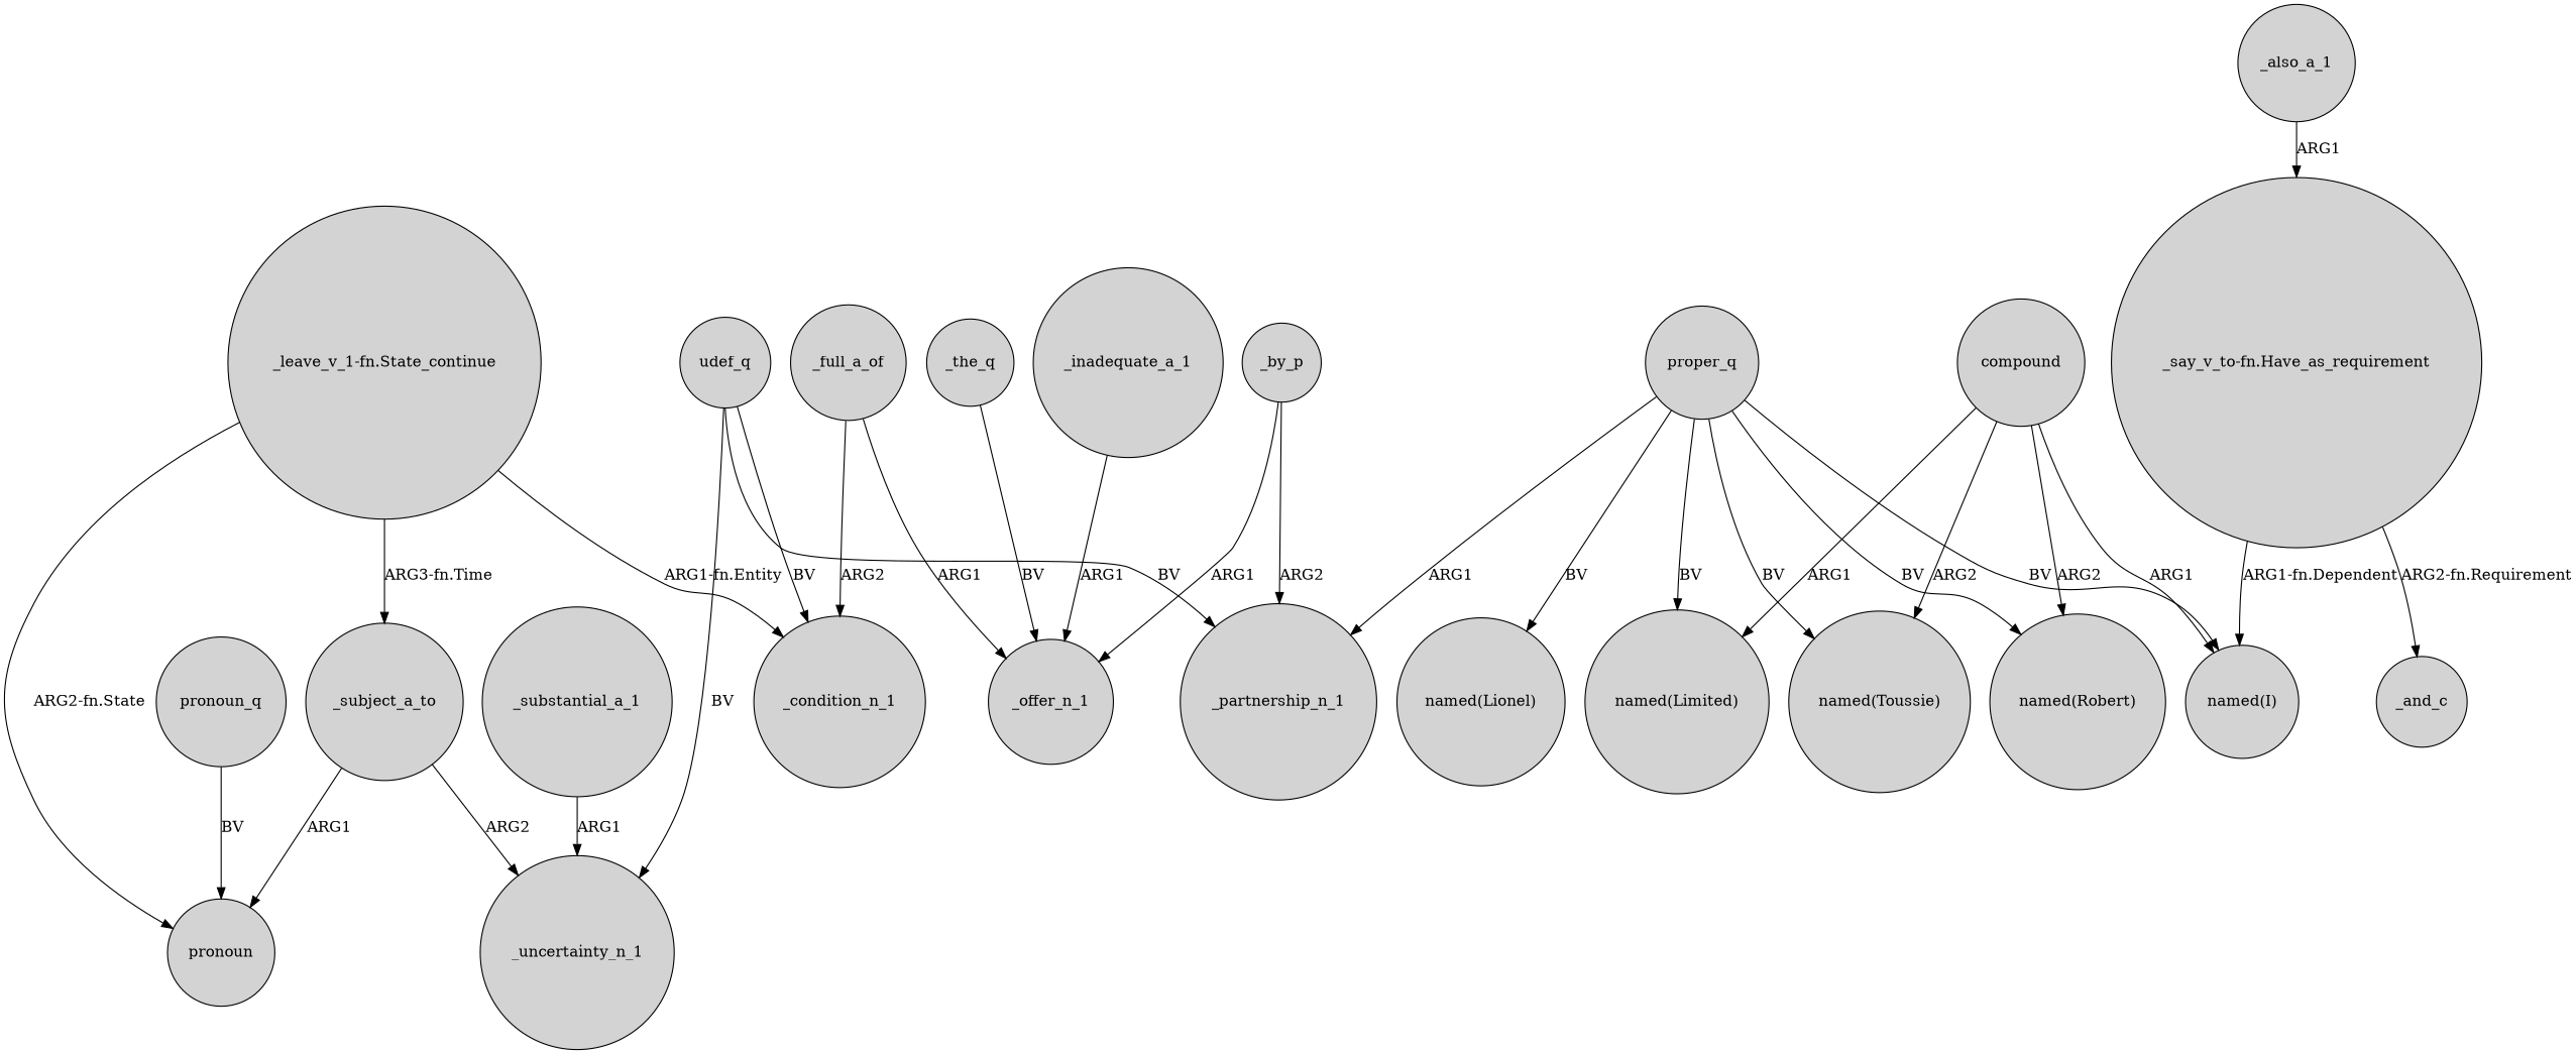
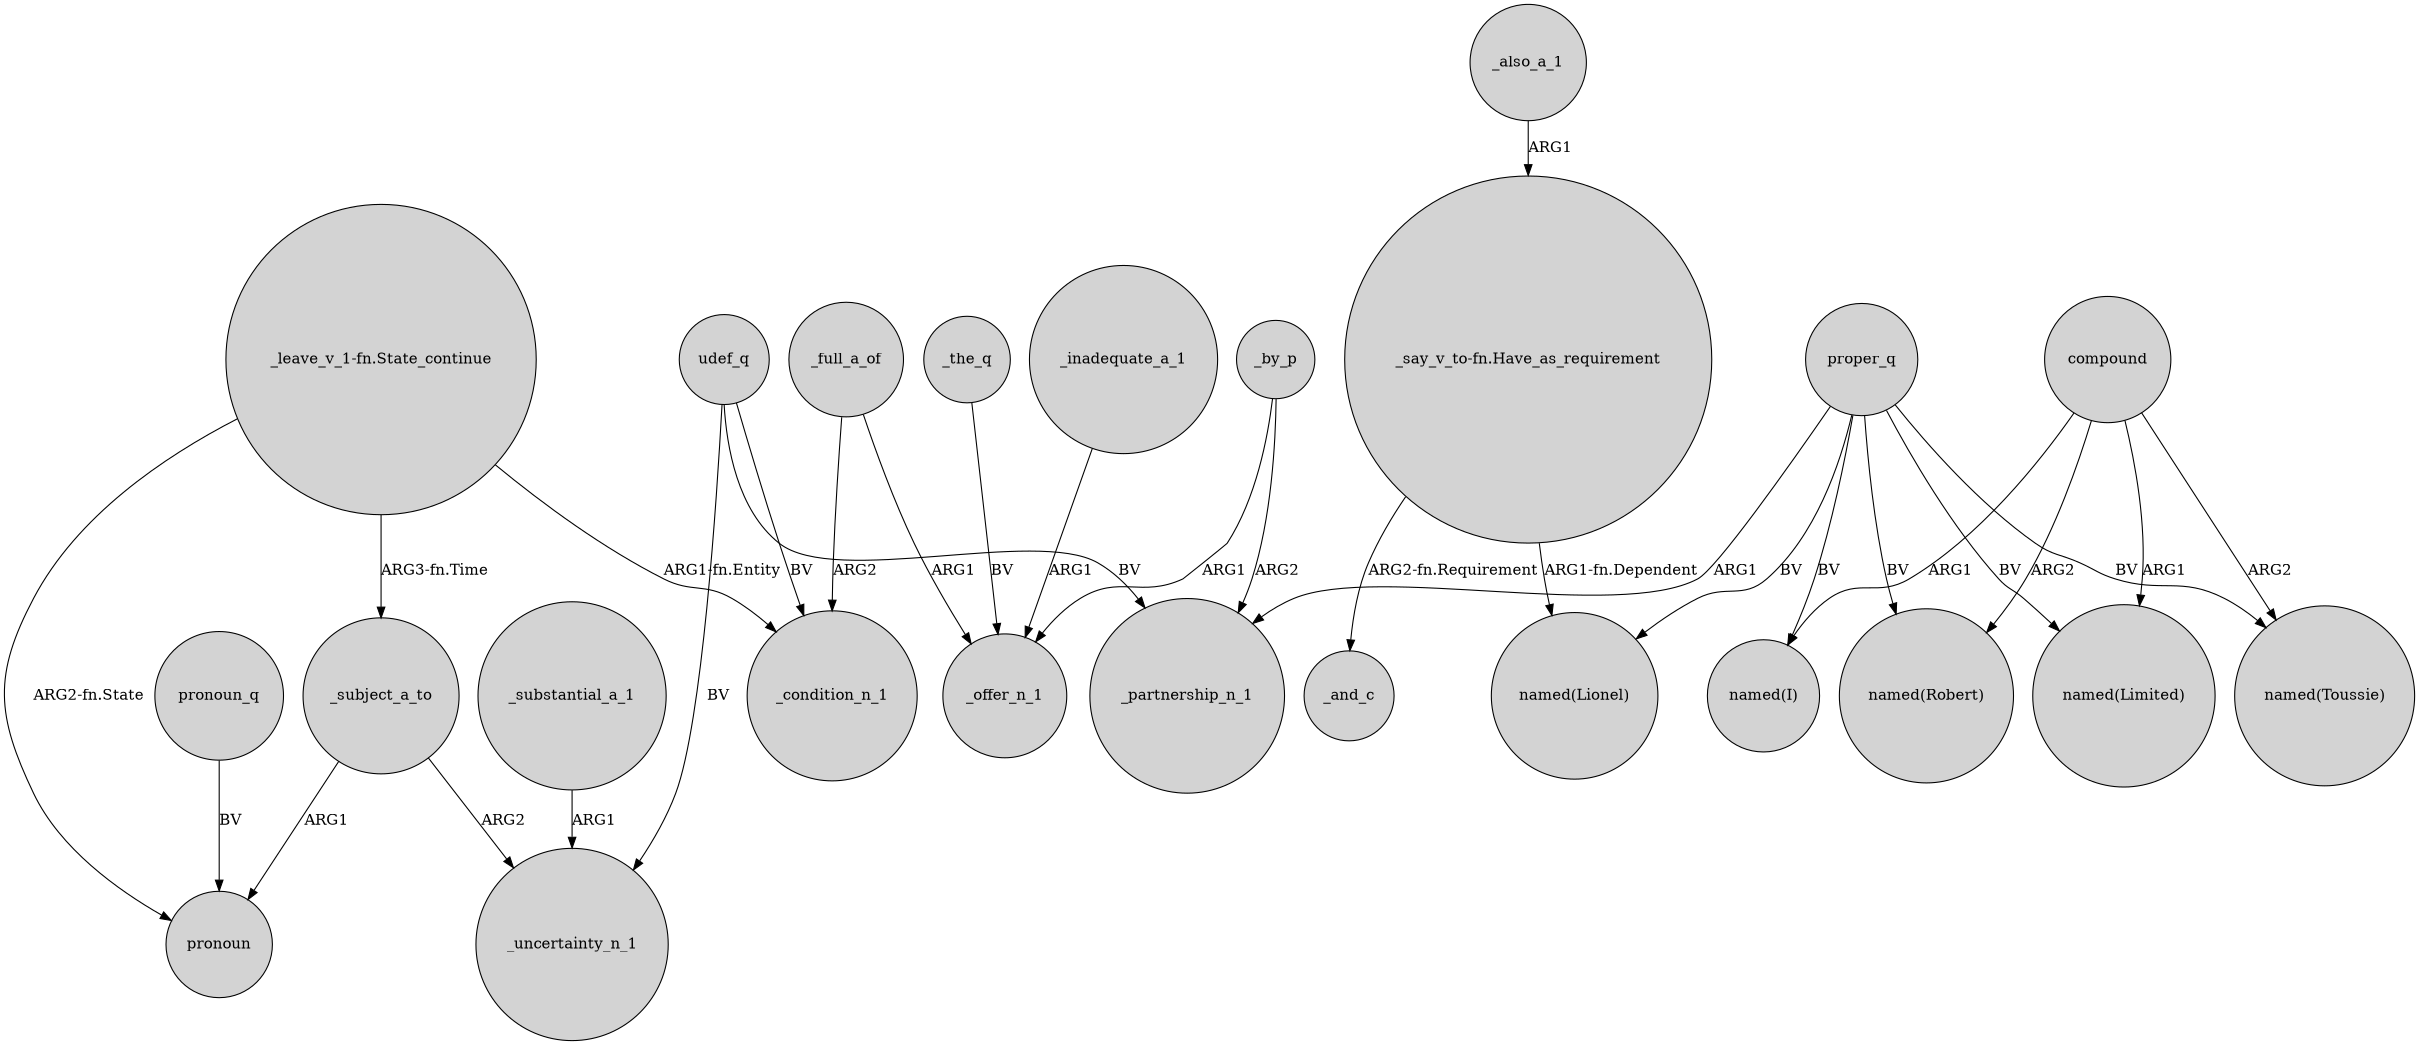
  digraph {
    node [shape=circle style=filled]
    n1 [label=pronoun]
    _subject_a_to
    _uncertainty_n_1
    _full_a_of
    _offer_n_1
    _condition_n_1
    _substantial_a_1
    udef_q
    _partnership_n_1
    _by_p
    proper_q
    "named(Lionel)"
    "named(I)"
    "named(Robert)"
    "named(Toussie)"
    "named(Limited)"
    compound
    pronoun_q
    "_say_v_to-fn.Have_as_requirement"
    _and_c
    _inadequate_a_1
    "_leave_v_1-fn.State_continue"
    _the_q
    _also_a_1
    _subject_a_to -> n1 [label=ARG1]
    _subject_a_to -> _uncertainty_n_1 [label=ARG2]
    _full_a_of -> _offer_n_1 [label=ARG1]
    _full_a_of -> _condition_n_1 [label=ARG2]
    _substantial_a_1 -> _uncertainty_n_1 [label=ARG1]
    udef_q -> _uncertainty_n_1 [label=BV]
    udef_q -> _condition_n_1 [label=BV]
    udef_q -> _partnership_n_1 [label=BV]
    _by_p -> _offer_n_1 [label=ARG1]
    _by_p -> _partnership_n_1 [label=ARG2]
    proper_q -> _partnership_n_1 [label=ARG1]
    proper_q -> "named(Lionel)" [label=BV]
    proper_q -> "named(I)" [label=BV]
    proper_q -> "named(Robert)" [label=BV]
    proper_q -> "named(Toussie)" [label=BV]
    proper_q -> "named(Limited)" [label=BV]
    compound -> "named(I)" [label=ARG1]
    compound -> "named(Robert)" [label=ARG2]
    compound -> "named(Toussie)" [label=ARG2]
    compound -> "named(Limited)" [label=ARG1]
    pronoun_q -> n1 [label=BV]
-   "_say_v_to-fn.Have_as_requirement" -> "named(I)" [label="ARG1-fn.Dependent"]
+   "_say_v_to-fn.Have_as_requirement" -> "named(Lionel)" [label="ARG1-fn.Dependent"]
    "_say_v_to-fn.Have_as_requirement" -> _and_c [label="ARG2-fn.Requirement"]
    _inadequate_a_1 -> _offer_n_1 [label=ARG1]
    "_leave_v_1-fn.State_continue" -> n1 [label="ARG2-fn.State"]
    "_leave_v_1-fn.State_continue" -> _subject_a_to [label="ARG3-fn.Time"]
    "_leave_v_1-fn.State_continue" -> _condition_n_1 [label="ARG1-fn.Entity"]
    _the_q -> _offer_n_1 [label=BV]
    _also_a_1 -> "_say_v_to-fn.Have_as_requirement" [label=ARG1]
  }
